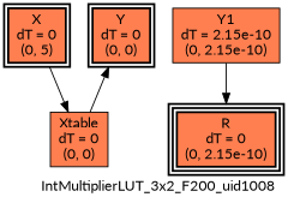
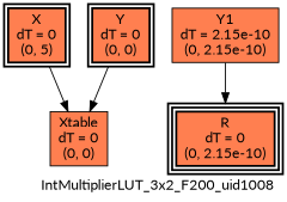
  digraph {
    fontname=Lato
    label=IntMultiplierLUT_3x2_F200_uid1008
    labeljust=right
    labelloc=bottom
    nodesep=0.25
    ranksep=0.5
    node [color=black fillcolor=coral fontname=Lato peripheries=2 shape=box style="bold, filled"]
    edge [arrowhead=normal arrowsize=1.0 arrowtail=normal color=black dir=forward fontname=Lato]
    n1 [label="X\ndT = 0\n(0, 5)"]
    n2 [label="Y\ndT = 0\n(0, 0)"]
    n3 [label="R\ndT = 0\n(0, 2.15e-10)" peripheries=3]
    n4 [label="Xtable\ndT = 0\n(0, 0)" peripheries=1 style=filled]
    n5 [label="Y1\ndT = 2.15e-10\n(0, 2.15e-10)" peripheries=1 style=filled]
    subgraph sub_1 {
      rank=same
      n1
      n2
    }
    subgraph sub_2 {
      rank=same
      n3
    }
    n1 -> n4
-   n4 -> n2
+   n2 -> n4
    n5 -> n3
  }
